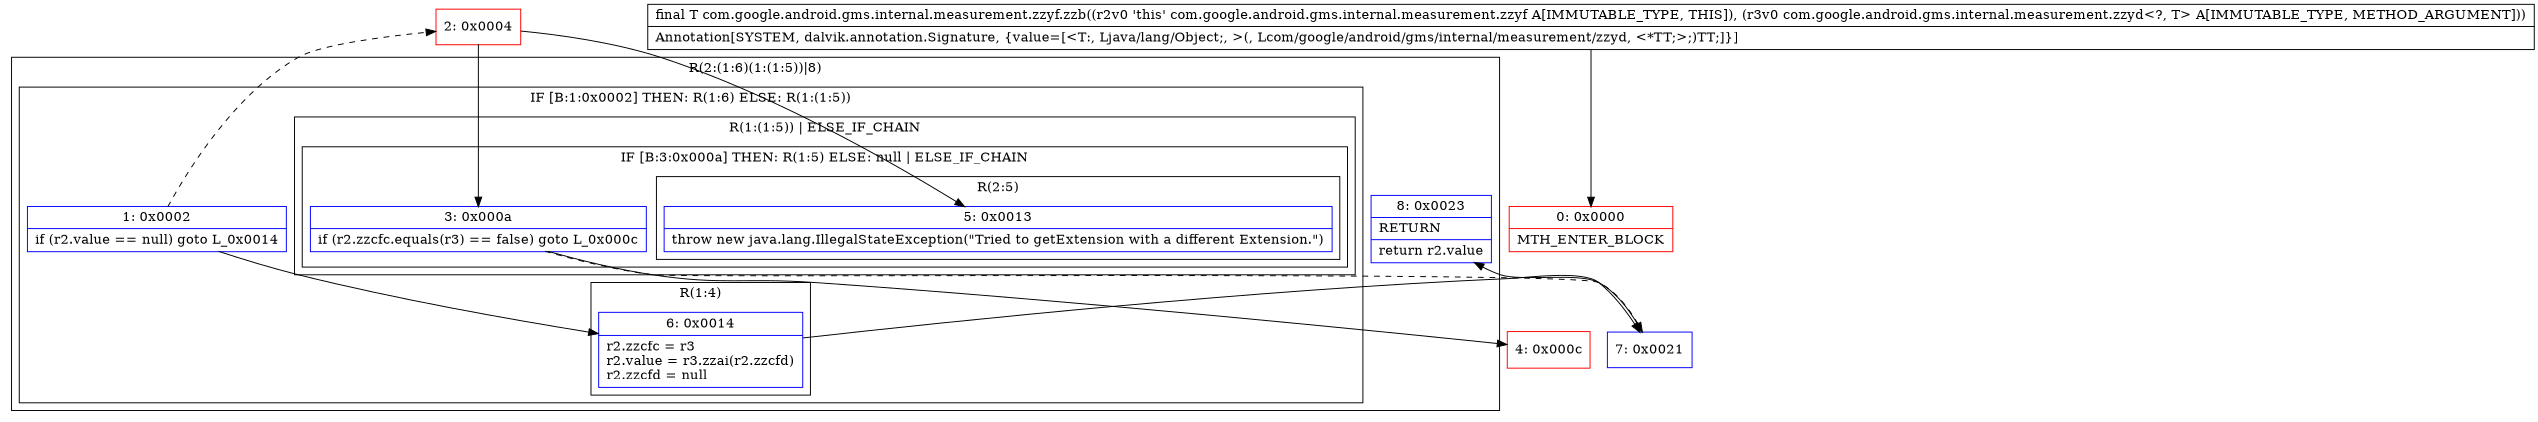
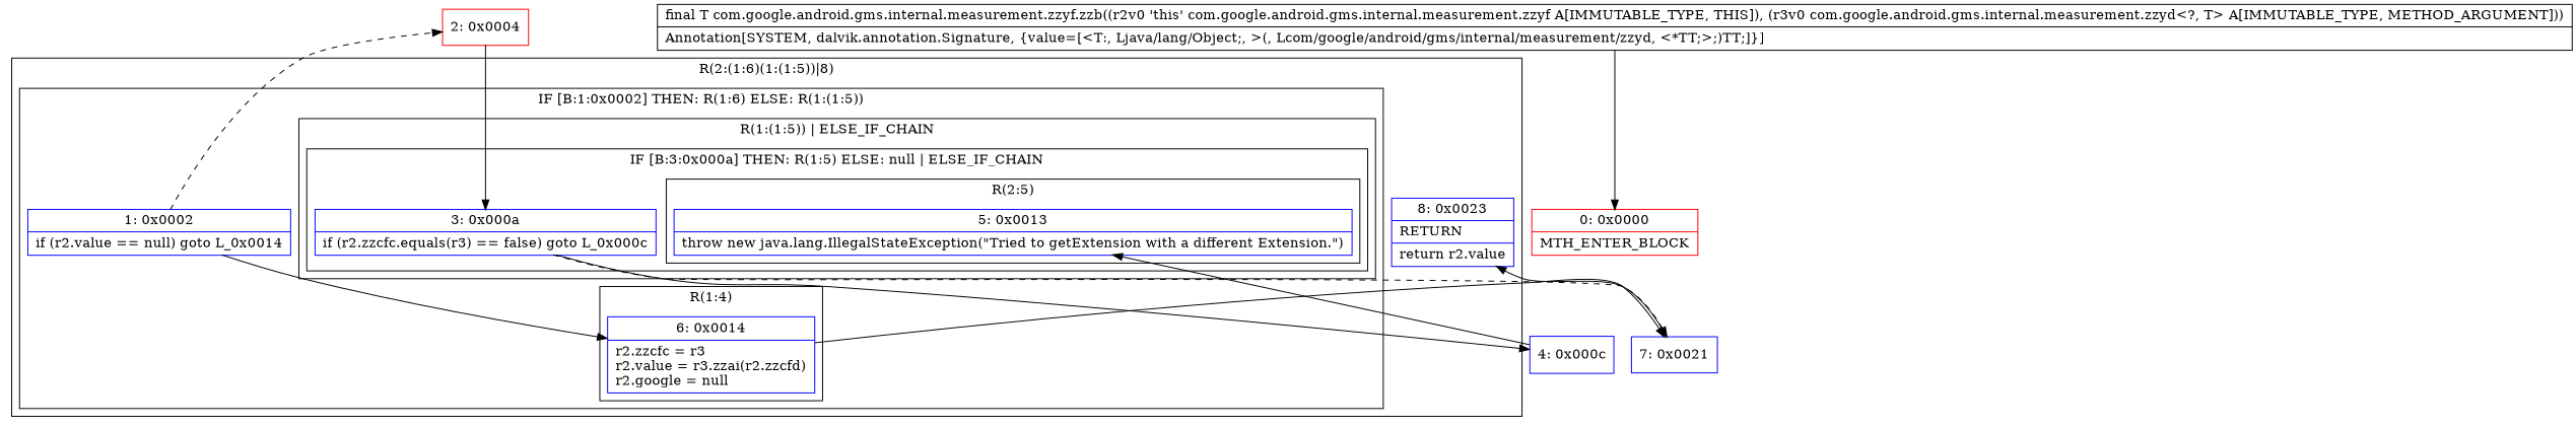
  digraph {
    node [color=blue shape=record]
-   n1 [label="{6\:\ 0x0014|r2.zzcfc = r3\lr2.value = r3.zzai(r2.zzcfd)\lr2.zzcfd = null\l}"]
+   n1 [label="{6\:\ 0x0014|r2.zzcfc = r3\lr2.value = r3.zzai(r2.zzcfd)\lr2.google = null\l}"]
    n2 [label="{5\:\ 0x0013|throw new java.lang.IllegalStateException(\"Tried to getExtension with a different Extension.\")\l}"]
    n3 [label="{3\:\ 0x000a|if (r2.zzcfc.equals(r3) == false) goto L_0x000c\l}"]
    n4 [label="{1\:\ 0x0002|if (r2.value == null) goto L_0x0014\l}"]
    n5 [label="{8\:\ 0x0023|RETURN\l|return r2.value\l}"]
    n6 [label="{7\:\ 0x0021}"]
-   n7 [color=red label="{4\:\ 0x000c}"]
+   n7 [label="{4\:\ 0x000c}"]
    n8 [color=red label="{2\:\ 0x0004}"]
    n9 [color=red label="{0\:\ 0x0000|MTH_ENTER_BLOCK\l}"]
    n10 [label="{final T com.google.android.gms.internal.measurement.zzyf.zzb((r2v0 'this' com.google.android.gms.internal.measurement.zzyf A[IMMUTABLE_TYPE, THIS]), (r3v0 com.google.android.gms.internal.measurement.zzyd\<?, T\> A[IMMUTABLE_TYPE, METHOD_ARGUMENT]))  | Annotation[SYSTEM, dalvik.annotation.Signature, \{value=[\<T:, Ljava\/lang\/Object;, \>(, Lcom\/google\/android\/gms\/internal\/measurement\/zzyd, \<*TT;\>;)TT;]\}]\l}" color=""]
    subgraph cluster_1 {
      label="R(2:(1:6)(1:(1:5))|8)"
      n5
      subgraph cluster_2 {
        label="IF [B:1:0x0002] THEN: R(1:6) ELSE: R(1:(1:5))"
        n4
        subgraph cluster_3 {
          label="R(1:4)"
          n1
        }
        subgraph cluster_4 {
          label="R(1:(1:5)) | ELSE_IF_CHAIN\l"
          subgraph cluster_5 {
            label="IF [B:3:0x000a] THEN: R(1:5) ELSE: null | ELSE_IF_CHAIN\l"
            n3
            subgraph cluster_6 {
              label="R(2:5)"
              n2
            }
          }
        }
      }
    }
    n1 -> n6
    n3 -> n6 [style=dashed]
    n3 -> n7
    n4 -> n1
    n4 -> n8 [style=dashed]
    n6 -> n5
-   n8 -> n2
+   n7 -> n2
    n8 -> n3
    n10 -> n9
  }
